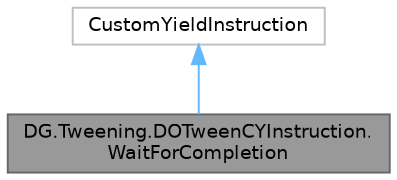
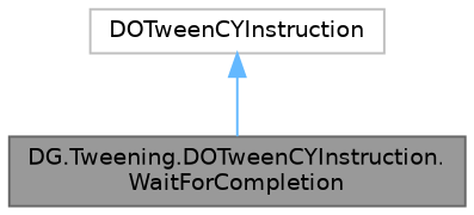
  digraph {
    node [fontname=Helvetica fontsize=10 shape=box style=filled]
    n1 [color=gray40 fillcolor=grey60 fontcolor=black height=0.2 label="DG.Tweening.DOTweenCYInstruction.\lWaitForCompletion" width=0.4]
-   n2 [color=grey75 fillcolor=white height=0.2 label=CustomYieldInstruction width=0.4]
+   n2 [color=grey75 fillcolor=white height=0.2 label=DOTweenCYInstruction width=0.4]
    n2 -> n1 [color=steelblue1 dir=back fontname=Helvetica fontsize=10 labelfontname=Helvetica labelfontsize=10 style=solid]
  }
